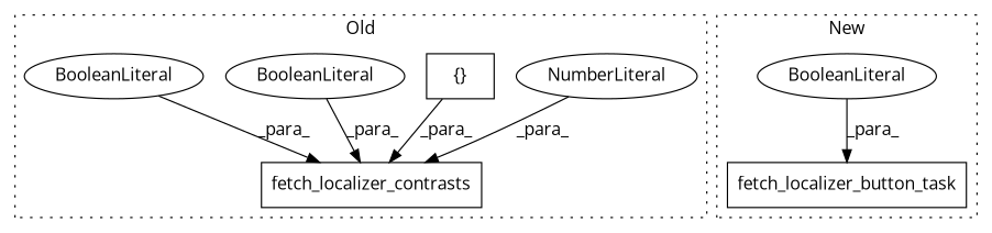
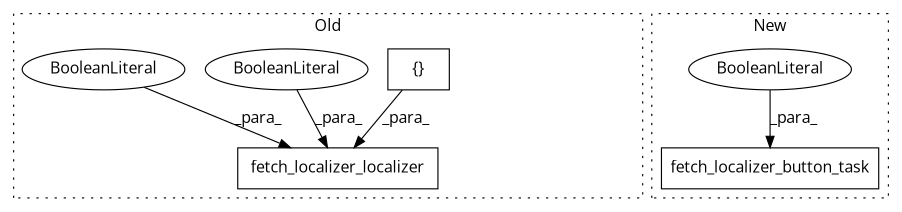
  digraph {
    fontname="Open Sans"
    node [a=9 fontname="Open Sans" l=4 shape=ellipse]
    edge [fontname="Open Sans"]
-   n1 [a=32 l="26,1" label=fetch_localizer_contrasts s="270,350" shape=box]
-   n2 [a=34 l=1 label=NumberLiteral s=339]
+   n1 [a=32 l="26,1" label=fetch_localizer_localizer s="270,350" shape=box]
    n3 [a=4 l="1,1" label="{}" s="308,337" shape=box]
    n4 [label=BooleanLiteral s=341]
    n5 [label=BooleanLiteral s=346]
    n6 [a=32 l="28,1" label=fetch_localizer_button_task s="270,302" shape=box]
    n7 [label=BooleanLiteral s=298]
    subgraph cluster_1 {
      label=Old
      style=dotted
      n1
-     n2
      n3
      n4
      n5
    }
    subgraph cluster_2 {
      label=New
      style=dotted
      n6
      n7
    }
-   n2 -> n1 [label=_para_]
    n3 -> n1 [label=_para_]
    n4 -> n1 [label=_para_]
    n5 -> n1 [label=_para_]
    n7 -> n6 [label=_para_]
  }
